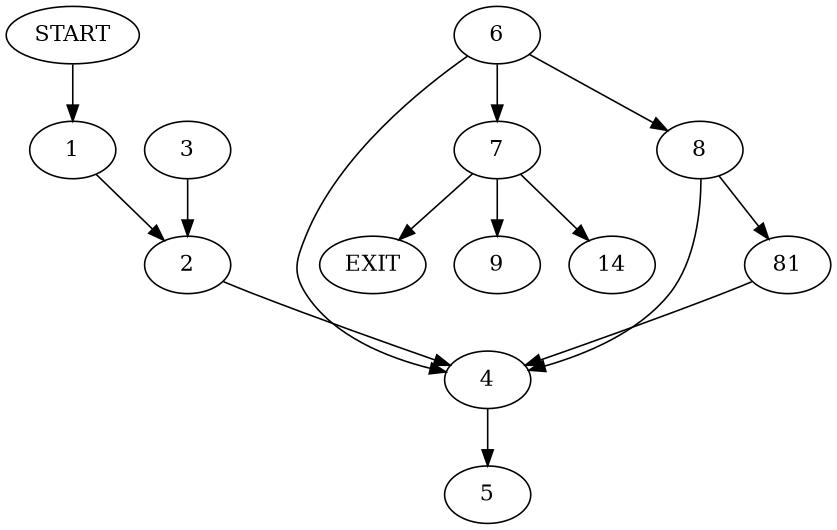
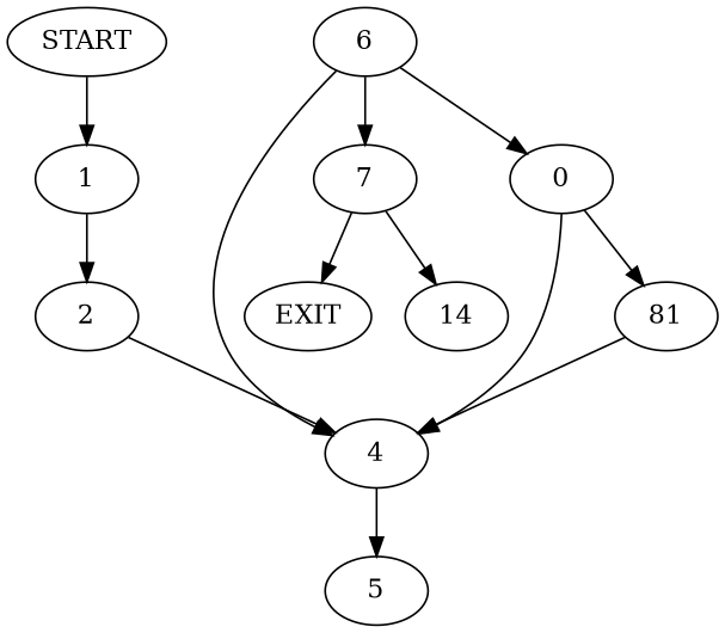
  digraph {
    n1 [label=START]
    1
    2
    n4 [label=EXIT]
    4
-   3
    5
    6
    7
-   8
-   9
+   8 [label=0]
    n12 [label=14]
    n13 [label=81]
    n1 -> 1
    1 -> 2
    2 -> 4
    4 -> 5
-   3 -> 2
    6 -> 4
    6 -> 7
    6 -> 8
    7 -> n4
-   7 -> 9
    7 -> n12
    8 -> 4
    8 -> n13
    n13 -> 4
  }
